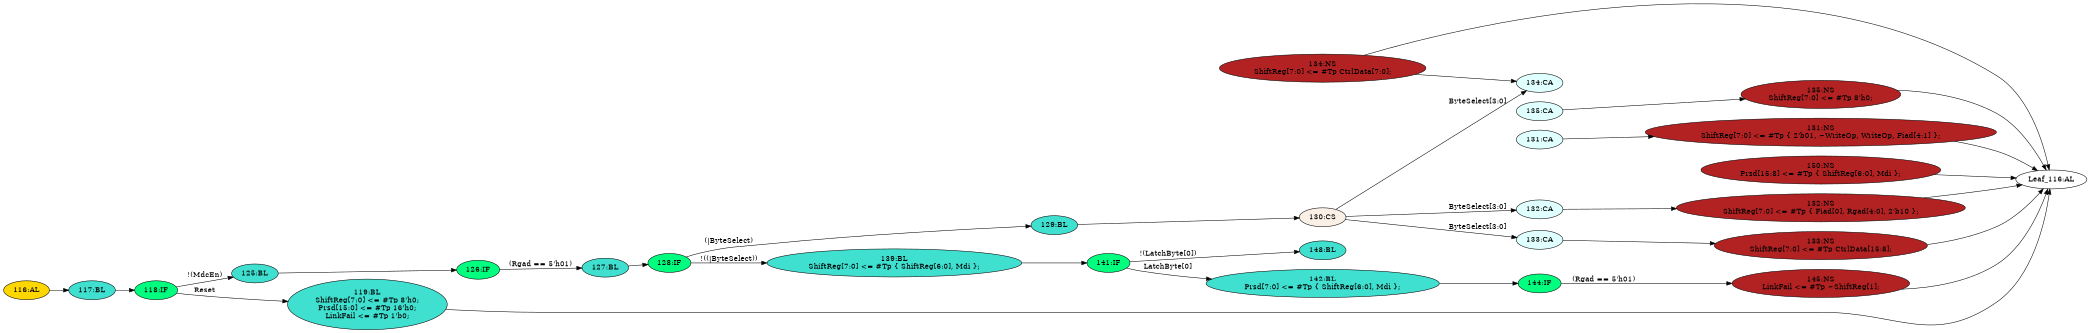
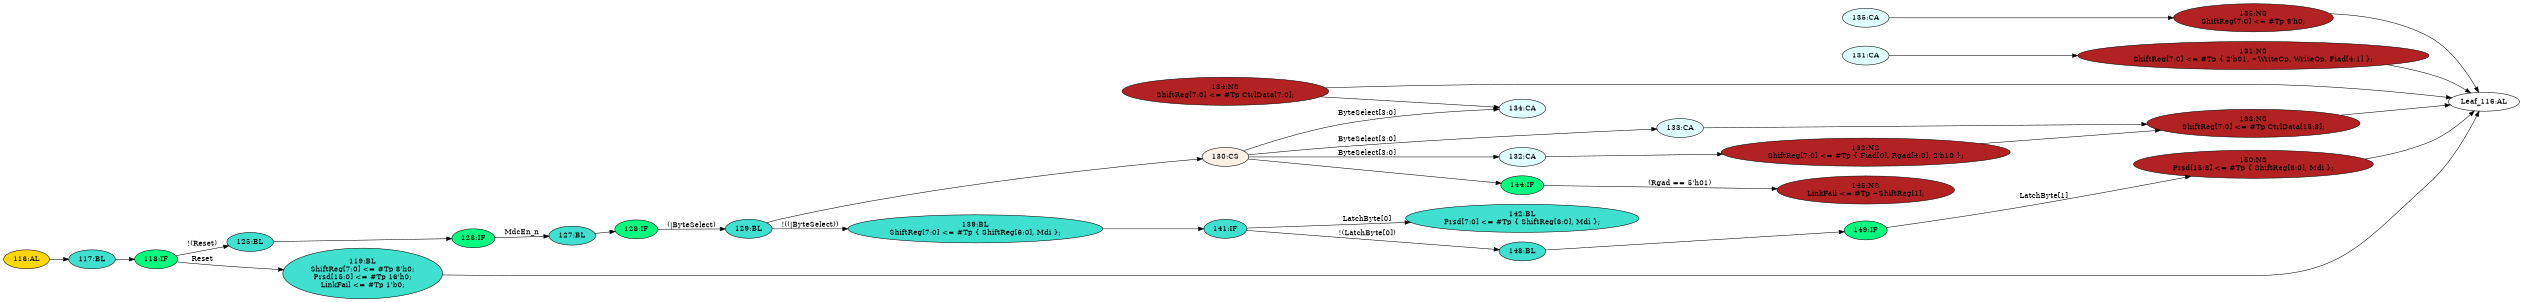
  strict digraph {
    rankdir=LR
    node [fillcolor=turquoise statements="[]" style=filled typ=Block]
    edge [cond="[]" lineno=None]
    n1 [ast="<pyverilog.vparser.ast.Block object at 0x7f699c3cce10>" label="117:BL"]
    n2 [ast="<pyverilog.vparser.ast.IfStatement object at 0x7f699c3ccf10>" fillcolor=springgreen label="118:IF" typ=IfStatement]
    n3 [ast="<pyverilog.vparser.ast.Block object at 0x7f699c3ccf90>" label="125:BL"]
    n4 [ast="<pyverilog.vparser.ast.Block object at 0x7f699c3efb90>" label="119:BL\nShiftReg[7:0] <= #Tp 8'h0;\nPrsd[15:0] <= #Tp 16'h0;\nLinkFail <= #Tp 1'b0;" statements="[<pyverilog.vparser.ast.NonblockingSubstitution object at 0x7f699c3efbd0>, <pyverilog.vparser.ast.NonblockingSubstitution object at 0x7f699c3efe50>, <pyverilog.vparser.ast.NonblockingSubstitution object at 0x7f699c3b6110>]"]
    n5 [ast="<pyverilog.vparser.ast.IfStatement object at 0x7f699c3ccfd0>" fillcolor=springgreen label="126:IF" typ=IfStatement]
    n6 [def_var="['ShiftReg', 'LinkFail', 'Prsd']" label="Leaf_116:AL" fillcolor="" statements="" style="" typ=""]
    n7 [ast="<pyverilog.vparser.ast.CaseStatement object at 0x7f699c3db350>" fillcolor=linen label="130:CS" typ=CaseStatement]
    n8 [ast="<pyverilog.vparser.ast.Case object at 0x7f699c3dbf10>" fillcolor=lightcyan label="133:CA" typ=Case]
    n9 [ast="<pyverilog.vparser.ast.Case object at 0x7f699c3db9d0>" fillcolor=lightcyan label="132:CA" typ=Case]
    n10 [ast="<pyverilog.vparser.ast.Case object at 0x7f699c3ef350>" fillcolor=lightcyan label="134:CA" typ=Case]
    n11 [ast="<pyverilog.vparser.ast.NonblockingSubstitution object at 0x7f699c3dbf90>" fillcolor=firebrick label="133:NS\nShiftReg[7:0] <= #Tp CtrlData[15:8];" statements="[<pyverilog.vparser.ast.NonblockingSubstitution object at 0x7f699c3dbf90>]" typ=NonblockingSubstitution]
    n12 [ast="<pyverilog.vparser.ast.Case object at 0x7f699c3ef750>" fillcolor=lightcyan label="135:CA" typ=Case]
    n13 [ast="<pyverilog.vparser.ast.NonblockingSubstitution object at 0x7f699c3ef790>" fillcolor=firebrick label="135:NS\nShiftReg[7:0] <= #Tp 8'h0;" statements="[<pyverilog.vparser.ast.NonblockingSubstitution object at 0x7f699c3ef790>]" typ=NonblockingSubstitution]
    n14 [ast="<pyverilog.vparser.ast.NonblockingSubstitution object at 0x7f699c3dba50>" fillcolor=firebrick label="132:NS\nShiftReg[7:0] <= #Tp { Fiad[0], Rgad[4:0], 2'b10 };" statements="[<pyverilog.vparser.ast.NonblockingSubstitution object at 0x7f699c3dba50>]" typ=NonblockingSubstitution]
    n15 [ast="<pyverilog.vparser.ast.Case object at 0x7f699c3db4d0>" fillcolor=lightcyan label="131:CA" typ=Case]
    n16 [ast="<pyverilog.vparser.ast.NonblockingSubstitution object at 0x7f699c3db550>" fillcolor=firebrick label="131:NS\nShiftReg[7:0] <= #Tp { 2'b01, ~WriteOp, WriteOp, Fiad[4:1] };" statements="[<pyverilog.vparser.ast.NonblockingSubstitution object at 0x7f699c3db550>]" typ=NonblockingSubstitution]
    n17 [ast="<pyverilog.vparser.ast.NonblockingSubstitution object at 0x7f699c3ef3d0>" fillcolor=firebrick label="134:NS\nShiftReg[7:0] <= #Tp CtrlData[7:0];" statements="[<pyverilog.vparser.ast.NonblockingSubstitution object at 0x7f699c3ef3d0>]" typ=NonblockingSubstitution]
-   n18 [ast="<pyverilog.vparser.ast.IfStatement object at 0x7f699c3c6590>" fillcolor=springgreen label="141:IF" typ=IfStatement]
+   n18 [ast="<pyverilog.vparser.ast.IfStatement object at 0x7f699c3c6590>" label="141:IF" typ=IfStatement]
    n19 [ast="<pyverilog.vparser.ast.Block object at 0x7f699cfe8ad0>" label="142:BL\nPrsd[7:0] <= #Tp { ShiftReg[6:0], Mdi };" statements="[<pyverilog.vparser.ast.NonblockingSubstitution object at 0x7f699c3c6ad0>]"]
    n20 [ast="<pyverilog.vparser.ast.Block object at 0x7f699c3c65d0>" label="148:BL"]
    n21 [ast="<pyverilog.vparser.ast.IfStatement object at 0x7f699c3c6e90>" fillcolor=springgreen label="144:IF" typ=IfStatement]
+   n22 [ast="<pyverilog.vparser.ast.IfStatement object at 0x7f699c3c6610>" fillcolor=springgreen label="149:IF" typ=IfStatement]
    n23 [ast="<pyverilog.vparser.ast.NonblockingSubstitution object at 0x7f699c3c6ed0>" fillcolor=firebrick label="145:NS\nLinkFail <= #Tp ~ShiftReg[1];" statements="[<pyverilog.vparser.ast.NonblockingSubstitution object at 0x7f699c3c6ed0>]" typ=NonblockingSubstitution]
    n24 [ast="<pyverilog.vparser.ast.NonblockingSubstitution object at 0x7f699c3c6650>" fillcolor=firebrick label="150:NS\nPrsd[15:8] <= #Tp { ShiftReg[6:0], Mdi };" statements="[<pyverilog.vparser.ast.NonblockingSubstitution object at 0x7f699c3c6650>]" typ=NonblockingSubstitution]
    n25 [ast="<pyverilog.vparser.ast.Always object at 0x7f699c3b6310>" clk_sens=True fillcolor=gold label="116:AL" sens="['Clk', 'Reset']" typ=Always use_var="['Reset', 'Mdi', 'WriteOp', 'MdcEn_n', 'Fiad', 'Rgad', 'LatchByte', 'ShiftReg', 'CtrlData', 'ByteSelect']"]
    n26 [ast="<pyverilog.vparser.ast.IfStatement object at 0x7f699c3c60d0>" fillcolor=springgreen label="128:IF" typ=IfStatement]
    n27 [ast="<pyverilog.vparser.ast.Block object at 0x7f699c3c6110>" label="139:BL\nShiftReg[7:0] <= #Tp { ShiftReg[6:0], Mdi };" statements="[<pyverilog.vparser.ast.NonblockingSubstitution object at 0x7f699c3c6150>]"]
    n28 [ast="<pyverilog.vparser.ast.Block object at 0x7f699c3db310>" label="129:BL"]
    n29 [ast="<pyverilog.vparser.ast.Block object at 0x7f699c3c6090>" label="127:BL"]
    n1 -> n2
-   n2 -> n3 [cond="['Reset']" label="!(MdcEn)" lineno=118]
+   n2 -> n3 [cond="['Reset']" label="!(Reset)" lineno=118]
    n2 -> n4 [cond="['Reset']" label=Reset lineno=118]
    n3 -> n5
    n4 -> n6
-   n5 -> n29 [cond="['MdcEn_n']" label="(Rgad == 5'h01)" lineno=126]
+   n5 -> n29 [cond="['MdcEn_n']" label=MdcEn_n lineno=126]
    n7 -> n8 [cond="['ByteSelect']" label="ByteSelect[3:0]" lineno=130]
    n7 -> n9 [cond="['ByteSelect']" label="ByteSelect[3:0]" lineno=130]
    n7 -> n10 [cond="['ByteSelect']" label="ByteSelect[3:0]" lineno=130]
    n8 -> n11
    n9 -> n14
    n11 -> n6
    n12 -> n13
    n13 -> n6
-   n14 -> n6
+   n14 -> n11
    n15 -> n16
    n16 -> n6
    n17 -> n6
    n17 -> n10
    n18 -> n19 [cond="['LatchByte']" label="LatchByte[0]" lineno=141]
    n18 -> n20 [cond="['LatchByte']" label="!(LatchByte[0])" lineno=141]
-   n19 -> n21
+   n7 -> n21
+   n20 -> n22
    n21 -> n23 [cond="['Rgad']" label="(Rgad == 5'h01)" lineno=144]
-   n23 -> n6
+   n22 -> n24 [cond="['LatchByte']" label="LatchByte[1]" lineno=149]
    n24 -> n6
    n25 -> n1
-   n26 -> n27 [cond="['ByteSelect']" label="!((|ByteSelect))" lineno=128]
+   n28 -> n27 [cond="['ByteSelect']" label="!((|ByteSelect))" lineno=128]
    n26 -> n28 [cond="['ByteSelect']" label="(|ByteSelect)" lineno=128]
    n27 -> n18
    n28 -> n7
    n29 -> n26
  }
